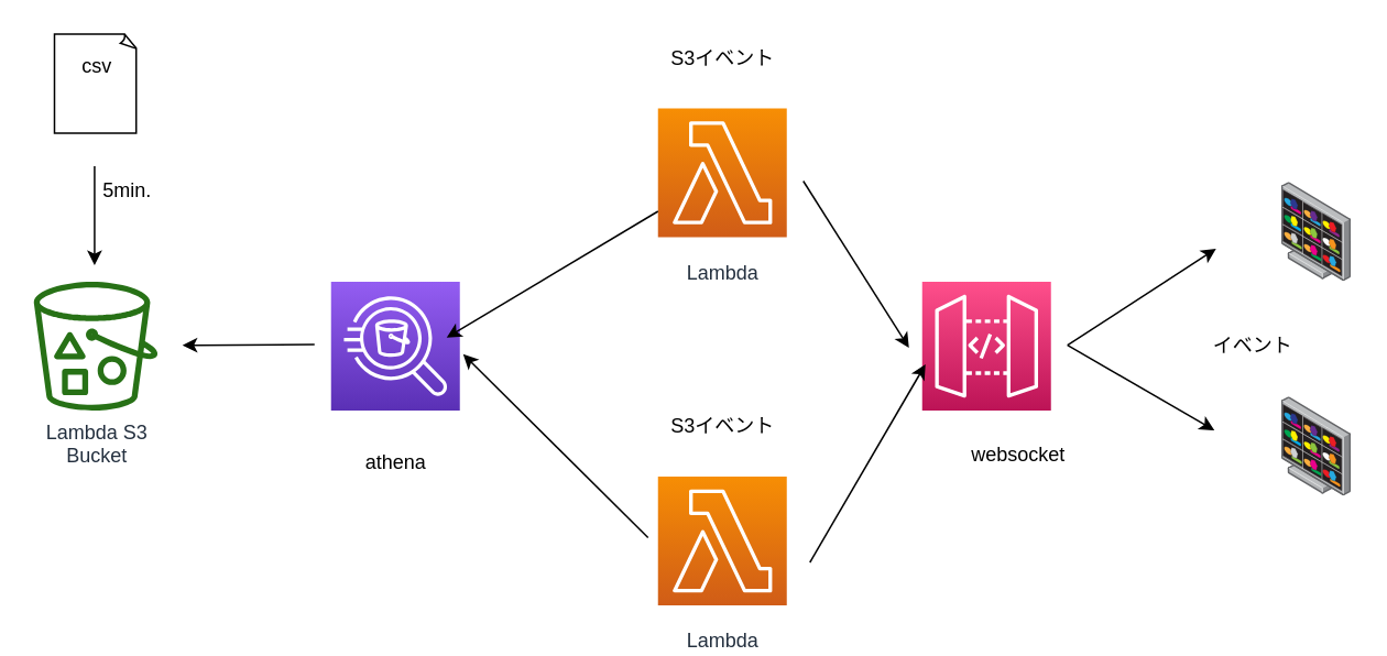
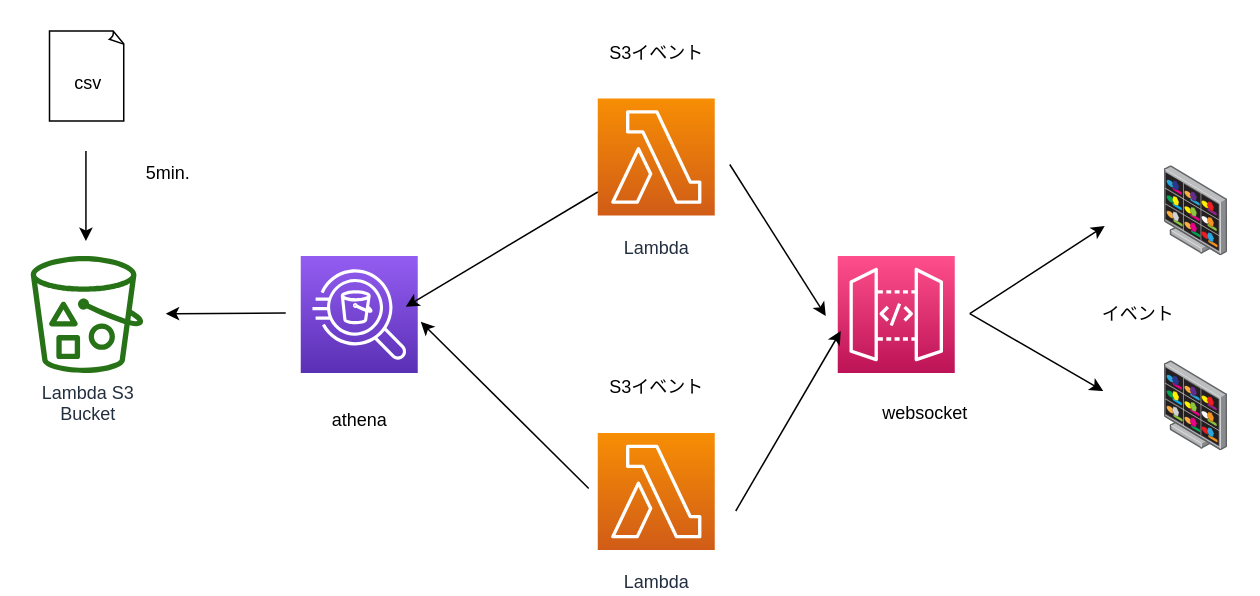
  <mxCell id="0" />
  <mxCell id="1" parent="0" />
  <mxCell id="2" value="Lambda S3&lt;br&gt;Bucket&lt;br&gt;" style="outlineConnect=0;fontColor=#232F3E;gradientColor=none;fillColor=#277116;strokeColor=none;dashed=0;verticalLabelPosition=bottom;verticalAlign=top;align=center;html=1;fontSize=12;fontStyle=0;aspect=fixed;pointerEvents=1;shape=mxgraph.aws4.bucket_with_objects;labelBackgroundColor=#ffffff;" parent="1" vertex="1"><mxGeometry x="20" y="170" width="75" height="78" as="geometry" /></mxCell>
  <mxCell id="3" value="Lambda" style="outlineConnect=0;fontColor=#232F3E;gradientColor=#F78E04;gradientDirection=north;fillColor=#D05C17;strokeColor=#ffffff;dashed=0;verticalLabelPosition=bottom;verticalAlign=top;align=center;html=1;fontSize=12;fontStyle=0;aspect=fixed;shape=mxgraph.aws4.resourceIcon;resIcon=mxgraph.aws4.lambda;labelBackgroundColor=#ffffff;spacingTop=8;" parent="1" vertex="1"><mxGeometry x="398" y="65" width="78" height="78" as="geometry" /></mxCell>
  <mxCell id="4" value="" style="sketch=0;points=[[0,0,0],[0.25,0,0],[0.5,0,0],[0.75,0,0],[1,0,0],[0,1,0],[0.25,1,0],[0.5,1,0],[0.75,1,0],[1,1,0],[0,0.25,0],[0,0.5,0],[0,0.75,0],[1,0.25,0],[1,0.5,0],[1,0.75,0]];outlineConnect=0;fontColor=#232F3E;gradientColor=#FF4F8B;gradientDirection=north;fillColor=#BC1356;strokeColor=#ffffff;dashed=0;verticalLabelPosition=bottom;verticalAlign=top;align=center;html=1;fontSize=12;fontStyle=0;aspect=fixed;shape=mxgraph.aws4.resourceIcon;resIcon=mxgraph.aws4.api_gateway;" parent="1" vertex="1"><mxGeometry x="558" y="170" width="78" height="78" as="geometry" /></mxCell>
  <mxCell id="5" value="" style="whiteSpace=wrap;html=1;shape=mxgraph.basic.document" parent="1" vertex="1"><mxGeometry x="32.5" y="20" width="50" height="60" as="geometry" /></mxCell>
  <mxCell id="6" value="" style="endArrow=classic;html=1;rounded=0;" parent="1" edge="1"><mxGeometry width="50" height="50" relative="1" as="geometry"><mxPoint x="56.79" y="100" as="sourcePoint" /><mxPoint x="56.79" y="160" as="targetPoint" /></mxGeometry></mxCell>
  <mxCell id="7" value="websocket" style="text;html=1;align=center;verticalAlign=middle;resizable=0;points=[];autosize=1;strokeColor=none;fillColor=none;" parent="1" vertex="1"><mxGeometry x="576" y="260" width="80" height="30" as="geometry" /></mxCell>
  <mxCell id="8" value="" style="endArrow=classic;html=1;rounded=0;" parent="1" edge="1"><mxGeometry width="50" height="50" relative="1" as="geometry"><mxPoint x="190" y="208" as="sourcePoint" /><mxPoint x="110" y="208.5" as="targetPoint" /></mxGeometry></mxCell>
  <mxCell id="9" value="" style="endArrow=classic;html=1;rounded=0;" parent="1" edge="1"><mxGeometry width="50" height="50" relative="1" as="geometry"><mxPoint x="486" y="109" as="sourcePoint" /><mxPoint x="550" y="210" as="targetPoint" /></mxGeometry></mxCell>
  <mxCell id="10" value="" style="endArrow=classic;html=1;rounded=0;" parent="1" edge="1"><mxGeometry width="50" height="50" relative="1" as="geometry"><mxPoint x="646" y="208.41" as="sourcePoint" /><mxPoint x="736" y="150" as="targetPoint" /></mxGeometry></mxCell>
  <mxCell id="11" value="" style="endArrow=classic;html=1;rounded=0;" parent="1" edge="1"><mxGeometry width="50" height="50" relative="1" as="geometry"><mxPoint x="646" y="208.41" as="sourcePoint" /><mxPoint x="735" y="260" as="targetPoint" /></mxGeometry></mxCell>
  <mxCell id="12" value="" style="image;points=[];aspect=fixed;html=1;align=center;shadow=0;dashed=0;image=img/lib/allied_telesis/security/DVS_Surveillance_Monitor.svg;" parent="1" vertex="1"><mxGeometry x="776" y="110" width="42" height="60" as="geometry" /></mxCell>
  <mxCell id="13" value="" style="image;points=[];aspect=fixed;html=1;align=center;shadow=0;dashed=0;image=img/lib/allied_telesis/security/DVS_Surveillance_Monitor.svg;" parent="1" vertex="1"><mxGeometry x="776" y="240" width="42" height="60" as="geometry" /></mxCell>
  <mxCell id="14" value="S3イベント" style="text;html=1;align=center;verticalAlign=middle;resizable=0;points=[];autosize=1;strokeColor=none;fillColor=none;" parent="1" vertex="1"><mxGeometry x="392" y="20" width="90" height="30" as="geometry" /></mxCell>
  <mxCell id="15" value="イベント" style="text;html=1;align=center;verticalAlign=middle;resizable=0;points=[];autosize=1;strokeColor=none;fillColor=none;" parent="1" vertex="1"><mxGeometry x="698" y="194" width="120" height="30" as="geometry" /></mxCell>
- <mxCell id="16" value="csv" style="text;html=1;align=center;verticalAlign=middle;resizable=0;points=[];autosize=1;strokeColor=none;fillColor=none;" parent="1" vertex="1"><mxGeometry x="37.5" y="25" width="40" height="30" as="geometry" /></mxCell>
+ <mxCell id="16" value="csv" style="text;html=1;align=center;verticalAlign=middle;resizable=0;points=[];autosize=1;strokeColor=none;fillColor=none;" parent="1" vertex="1"><mxGeometry x="37.5" y="40" width="40" height="30" as="geometry" /></mxCell>
  <mxCell id="17" value="" style="sketch=0;points=[[0,0,0],[0.25,0,0],[0.5,0,0],[0.75,0,0],[1,0,0],[0,1,0],[0.25,1,0],[0.5,1,0],[0.75,1,0],[1,1,0],[0,0.25,0],[0,0.5,0],[0,0.75,0],[1,0.25,0],[1,0.5,0],[1,0.75,0]];outlineConnect=0;fontColor=#232F3E;gradientColor=#945DF2;gradientDirection=north;fillColor=#5A30B5;strokeColor=#ffffff;dashed=0;verticalLabelPosition=bottom;verticalAlign=top;align=center;html=1;fontSize=12;fontStyle=0;aspect=fixed;shape=mxgraph.aws4.resourceIcon;resIcon=mxgraph.aws4.athena;" parent="1" vertex="1"><mxGeometry x="200" y="170" width="78" height="78" as="geometry" /></mxCell>
  <mxCell id="18" value="athena" style="text;html=1;align=center;verticalAlign=middle;resizable=0;points=[];autosize=1;strokeColor=none;fillColor=none;" parent="1" vertex="1"><mxGeometry x="209" y="265" width="60" height="30" as="geometry" /></mxCell>
  <mxCell id="19" value="" style="endArrow=classic;html=1;rounded=0;" parent="1" edge="1" source="3"><mxGeometry width="50" height="50" relative="1" as="geometry"><mxPoint x="332" y="203" as="sourcePoint" /><mxPoint x="270" y="203.91" as="targetPoint" /></mxGeometry></mxCell>
- <mxCell id="20" value="5min.&amp;nbsp;" style="text;html=1;align=center;verticalAlign=middle;resizable=0;points=[];autosize=1;strokeColor=none;fillColor=none;" parent="1" vertex="1"><mxGeometry x="47.5" y="100" width="60" height="30" as="geometry" /></mxCell>
+ <mxCell id="20" value="5min.&amp;nbsp;" style="text;html=1;align=center;verticalAlign=middle;resizable=0;points=[];autosize=1;strokeColor=none;fillColor=none;" parent="1" vertex="1"><mxGeometry x="82.5" y="100" width="60" height="30" as="geometry" /></mxCell>
  <mxCell id="21" value="Lambda" style="outlineConnect=0;fontColor=#232F3E;gradientColor=#F78E04;gradientDirection=north;fillColor=#D05C17;strokeColor=#ffffff;dashed=0;verticalLabelPosition=bottom;verticalAlign=top;align=center;html=1;fontSize=12;fontStyle=0;aspect=fixed;shape=mxgraph.aws4.resourceIcon;resIcon=mxgraph.aws4.lambda;labelBackgroundColor=#ffffff;spacingTop=8;" vertex="1" parent="1"><mxGeometry x="398" y="288" width="78" height="78" as="geometry" /></mxCell>
  <mxCell id="22" value="S3イベント" style="text;html=1;align=center;verticalAlign=middle;resizable=0;points=[];autosize=1;strokeColor=none;fillColor=none;" vertex="1" parent="1"><mxGeometry x="392" y="243" width="90" height="30" as="geometry" /></mxCell>
  <mxCell id="23" value="" style="endArrow=classic;html=1;rounded=0;" edge="1" parent="1"><mxGeometry width="50" height="50" relative="1" as="geometry"><mxPoint x="392" y="325" as="sourcePoint" /><mxPoint x="280" y="213.91" as="targetPoint" /></mxGeometry></mxCell>
  <mxCell id="24" value="" style="endArrow=classic;html=1;rounded=0;" edge="1" parent="1"><mxGeometry width="50" height="50" relative="1" as="geometry"><mxPoint x="490" y="340" as="sourcePoint" /><mxPoint x="560" y="220" as="targetPoint" /></mxGeometry></mxCell>
